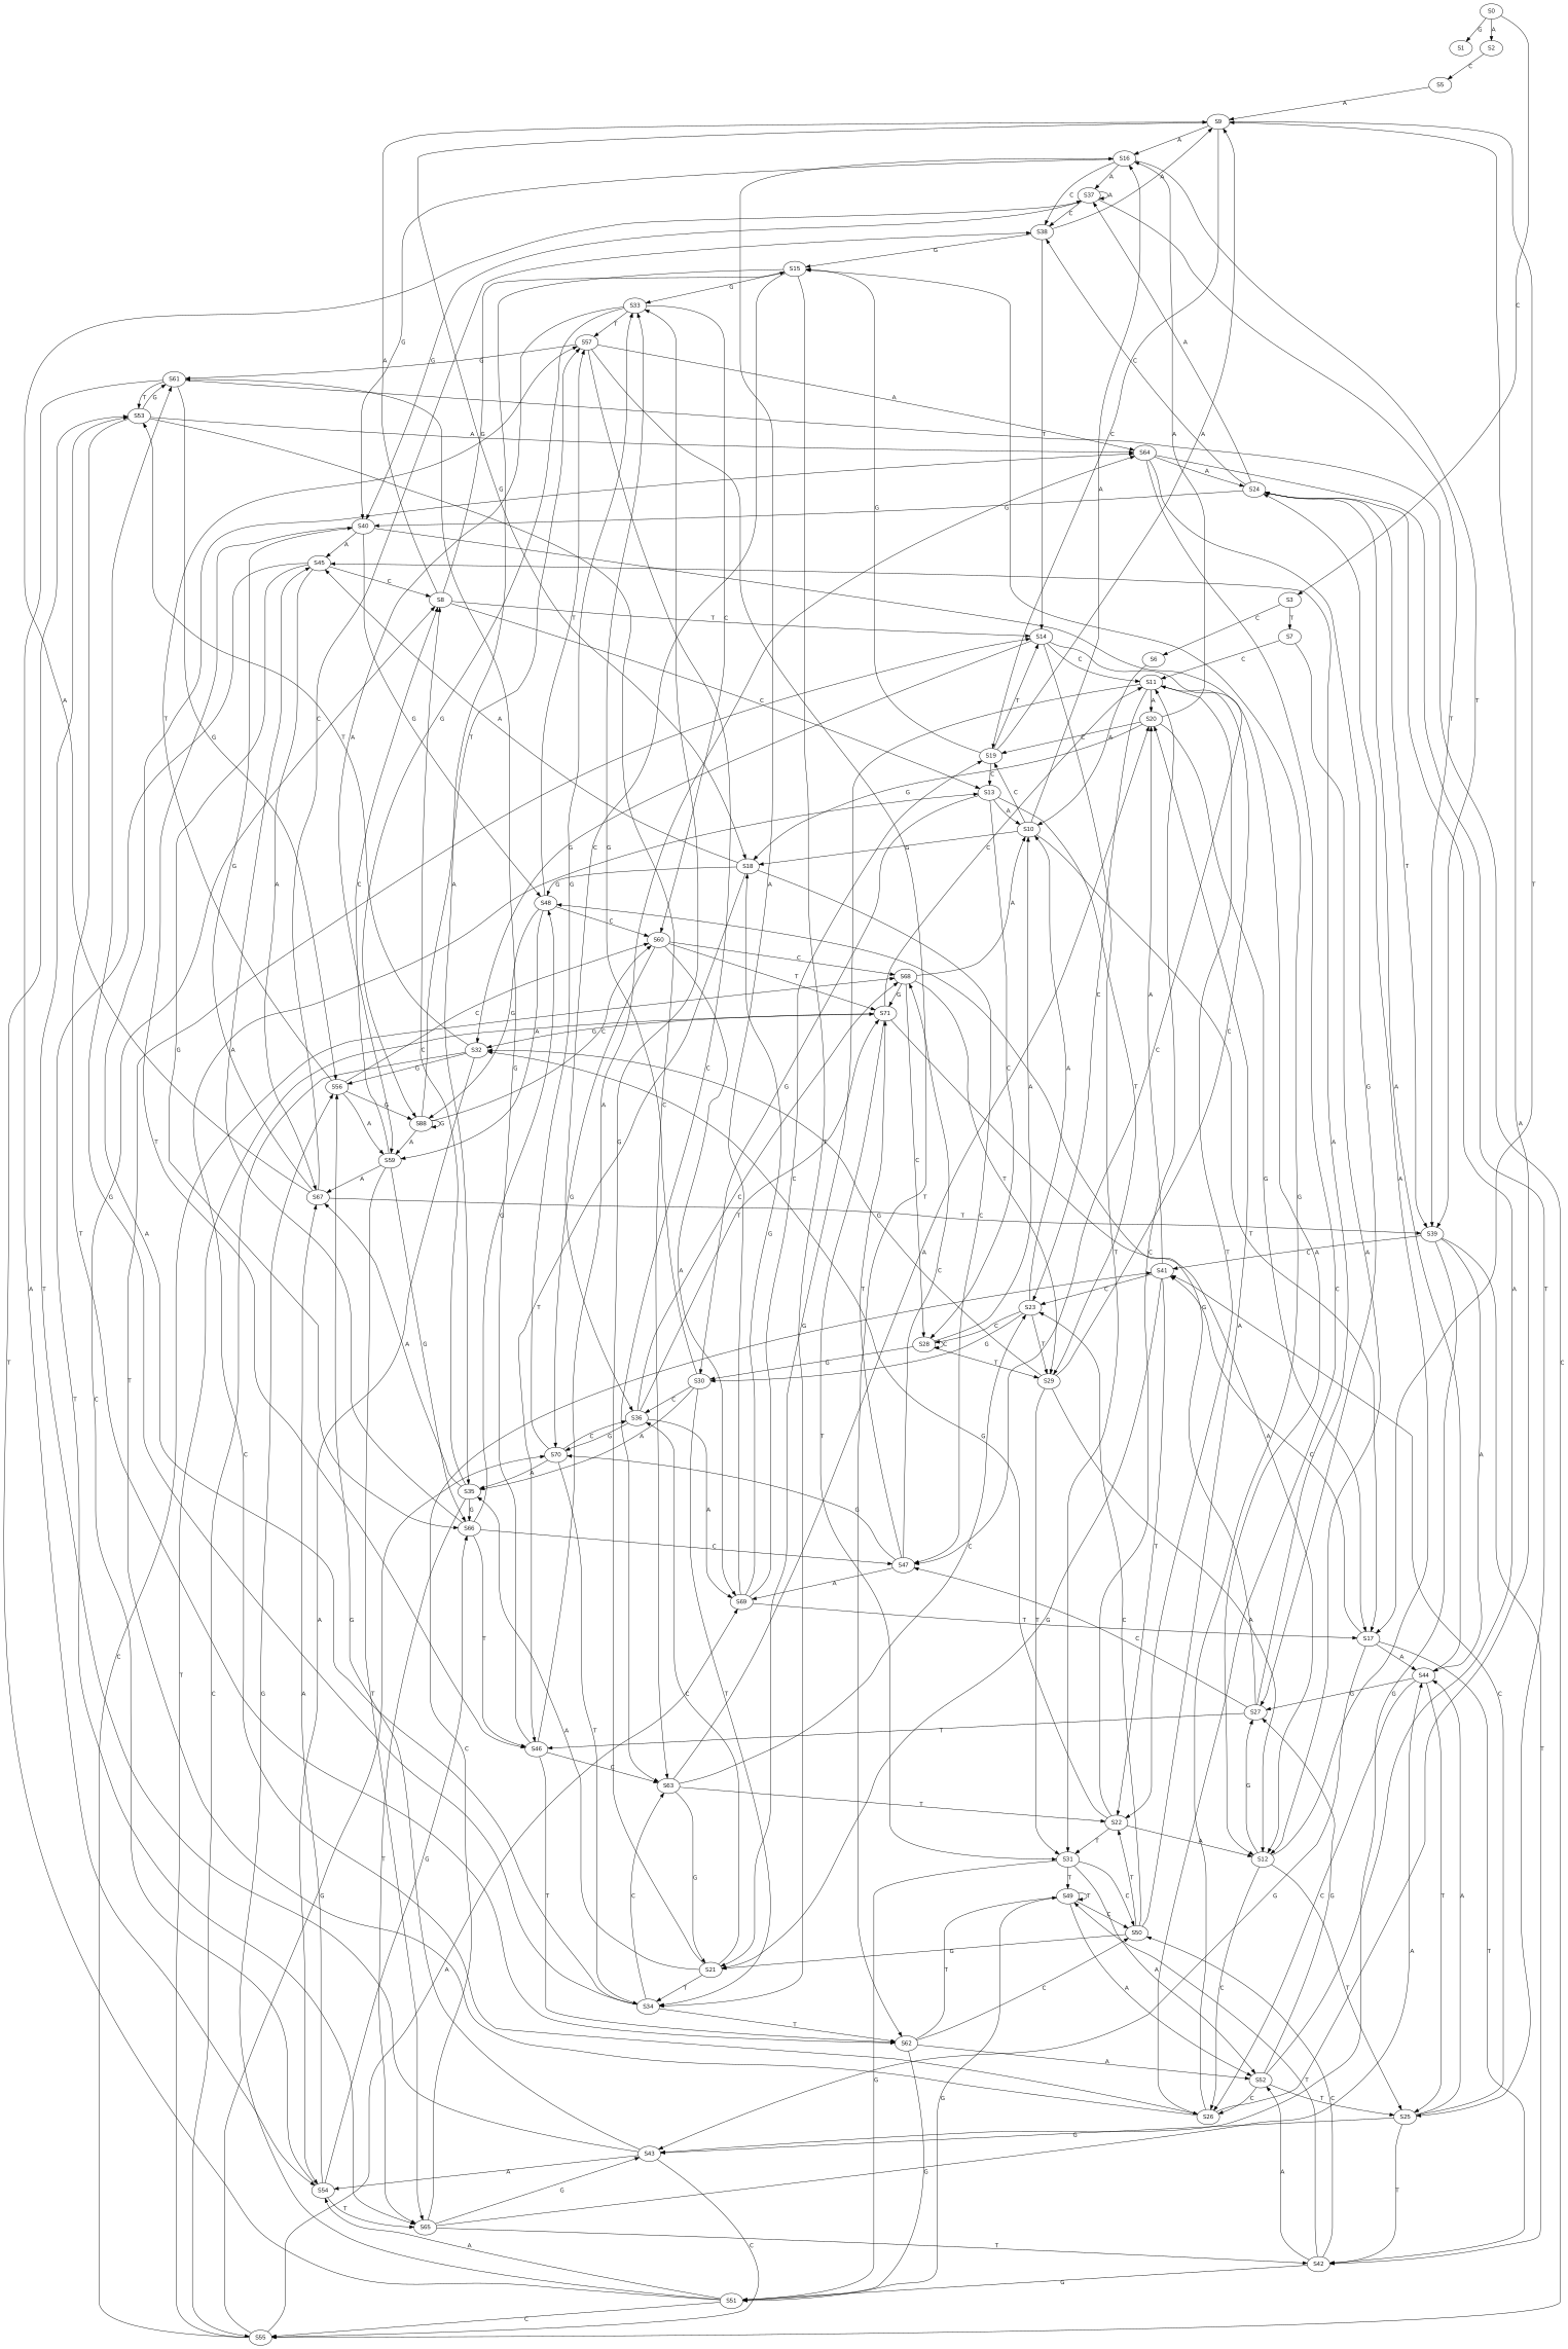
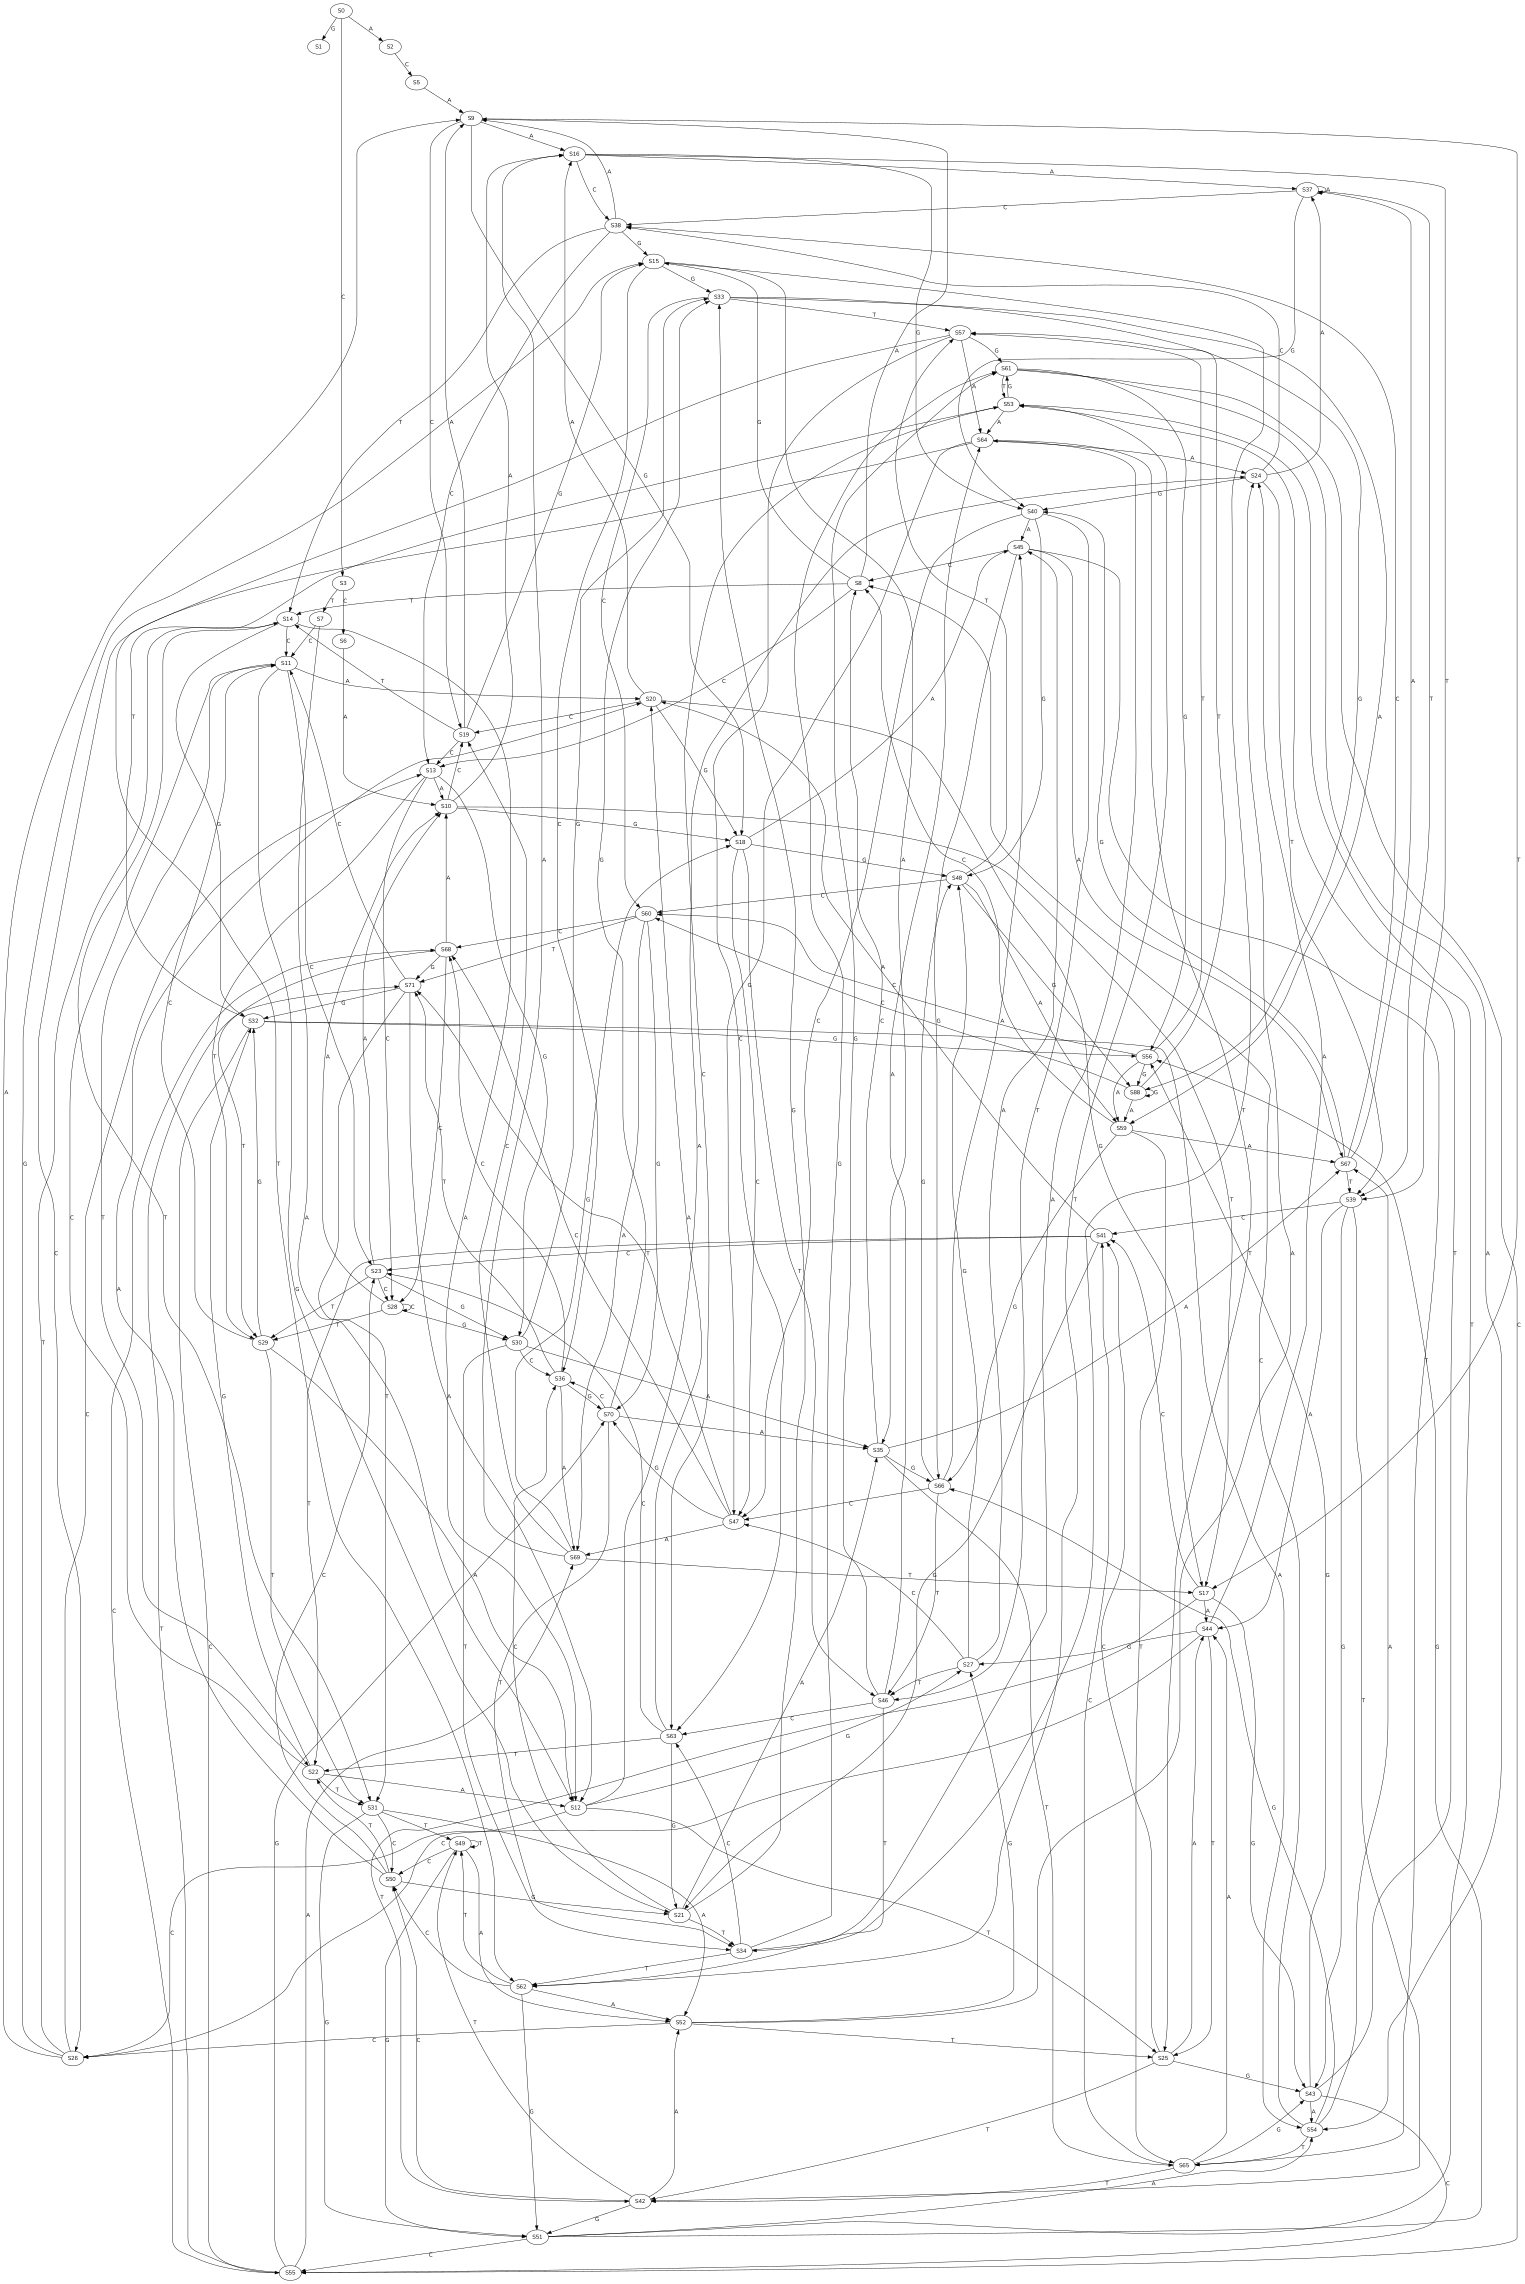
  strict digraph {
    fontname=Nunito
    node [fontname=Nunito]
    edge [fontname=Nunito]
    S0
    S1
    S2
    S3
    S5
    S6
    S7
    S9
    S10
    S11
    S12
    S8
    S13
    S14
    S15
    S16
    S17
    S18
    S19
    S20
    S21
    S22
    S23
    S24
    S25
    S26
    S27
    S28
    S29
    S30
    S31
    S32
    S33
    S34
    S35
    S36
    S37
    S38
    S39
    S40
    S41
    S42
    S43
    S44
    S45
    S46
    S47
    S48
    S49
    S50
    S51
    S52
    S53
    S54
    S55
    S56
    S57
    n58 [label=S88]
    S59
    S60
    S61
    S62
    S63
    S64
    S65
    S66
    S67
    S68
    S69
    S70
    S71
    S0 -> S1 [label=G]
    S0 -> S2 [label=A]
    S0 -> S3 [label=C]
    S2 -> S5 [label=C]
    S3 -> S6 [label=C]
    S3 -> S7 [label=T]
    S5 -> S9 [label=A]
    S6 -> S10 [label=A]
    S7 -> S11 [label=C]
    S7 -> S12 [label=A]
    S9 -> S16 [label=A]
    S9 -> S17 [label=T]
    S9 -> S18 [label=G]
    S9 -> S19 [label=C]
    S10 -> S16 [label=A]
    S10 -> S17 [label=T]
    S10 -> S18 [label=G]
    S10 -> S19 [label=C]
    S11 -> S20 [label=A]
    S11 -> S21 [label=G]
    S11 -> S22 [label=T]
    S11 -> S23 [label=C]
    S12 -> S24 [label=A]
    S12 -> S25 [label=T]
    S12 -> S26 [label=C]
    S12 -> S27 [label=G]
    S8 -> S9 [label=A]
    S8 -> S13 [label=C]
    S8 -> S14 [label=T]
    S8 -> S15 [label=G]
    S13 -> S10 [label=A]
    S13 -> S28 [label=C]
    S13 -> S29 [label=T]
    S13 -> S30 [label=G]
    S14 -> S11 [label=C]
    S14 -> S12 [label=A]
    S14 -> S31 [label=T]
    S14 -> S32 [label=G]
    S15 -> S33 [label=G]
    S15 -> S34 [label=T]
    S15 -> S35 [label=A]
    S15 -> S36 [label=C]
    S16 -> S37 [label=A]
    S16 -> S38 [label=C]
    S16 -> S39 [label=T]
    S16 -> S40 [label=G]
    S17 -> S41 [label=C]
    S17 -> S42 [label=T]
    S17 -> S43 [label=G]
    S17 -> S44 [label=A]
    S18 -> S45 [label=A]
    S18 -> S46 [label=T]
    S18 -> S47 [label=C]
    S18 -> S48 [label=G]
    S19 -> S9 [label=A]
    S19 -> S13 [label=C]
    S19 -> S14 [label=T]
    S19 -> S15 [label=G]
    S20 -> S16 [label=A]
    S20 -> S17 [label=G]
    S20 -> S18 [label=G]
    S20 -> S19 [label=C]
    S21 -> S33 [label=G]
    S21 -> S34 [label=T]
    S21 -> S35 [label=A]
    S21 -> S36 [label=C]
    S22 -> S11 [label=C]
    S22 -> S12 [label=A]
    S22 -> S31 [label=T]
    S22 -> S32 [label=G]
    S23 -> S10 [label=A]
    S23 -> S28 [label=C]
    S23 -> S29 [label=T]
    S23 -> S30 [label=G]
    S24 -> S37 [label=A]
    S24 -> S38 [label=C]
    S24 -> S39 [label=T]
    S24 -> S40 [label=G]
    S25 -> S41 [label=C]
    S25 -> S42 [label=T]
    S25 -> S43 [label=G]
    S25 -> S44 [label=A]
    S26 -> S9 [label=A]
    S26 -> S13 [label=C]
    S26 -> S14 [label=T]
    S26 -> S15 [label=G]
    S27 -> S45 [label=A]
    S27 -> S46 [label=T]
    S27 -> S47 [label=C]
    S27 -> S48 [label=G]
    S28 -> S10 [label=A]
    S28 -> S28 [label=C]
    S28 -> S29 [label=T]
    S28 -> S30 [label=G]
    S29 -> S11 [label=C]
    S29 -> S12 [label=A]
    S29 -> S31 [label=T]
    S29 -> S32 [label=G]
    S30 -> S33 [label=G]
    S30 -> S34 [label=T]
    S30 -> S35 [label=A]
    S30 -> S36 [label=C]
    S31 -> S49 [label=T]
    S31 -> S50 [label=C]
    S31 -> S51 [label=G]
    S31 -> S52 [label=A]
    S32 -> S53 [label=T]
    S32 -> S54 [label=A]
    S32 -> S55 [label=C]
    S32 -> S56 [label=G]
    S33 -> S57 [label=T]
    S33 -> n58 [label=G]
    S33 -> S59 [label=A]
    S33 -> S60 [label=C]
    S34 -> S61 [label=G]
    S34 -> S62 [label=T]
    S34 -> S63 [label=C]
    S34 -> S64 [label=A]
    S35 -> S8 [label=C]
    S35 -> S65 [label=T]
    S35 -> S66 [label=G]
    S35 -> S67 [label=A]
    S36 -> S68 [label=C]
    S36 -> S69 [label=A]
    S36 -> S70 [label=G]
    S36 -> S71 [label=T]
    S37 -> S37 [label=A]
    S37 -> S38 [label=C]
    S37 -> S39 [label=T]
    S37 -> S40 [label=G]
    S38 -> S9 [label=A]
+   S38 -> S13 [label=C]
    S38 -> S14 [label=T]
    S38 -> S15 [label=G]
    S39 -> S41 [label=C]
    S39 -> S42 [label=T]
    S39 -> S43 [label=G]
    S39 -> S44 [label=A]
    S40 -> S45 [label=A]
    S40 -> S46 [label=T]
    S40 -> S47 [label=C]
    S40 -> S48 [label=G]
    S41 -> S20 [label=A]
    S41 -> S21 [label=G]
    S41 -> S22 [label=T]
    S41 -> S23 [label=C]
    S42 -> S49 [label=T]
    S42 -> S50 [label=C]
    S42 -> S51 [label=G]
    S42 -> S52 [label=A]
    S43 -> S53 [label=T]
    S43 -> S54 [label=A]
    S43 -> S55 [label=C]
    S43 -> S56 [label=G]
    S44 -> S24 [label=A]
    S44 -> S25 [label=T]
    S44 -> S26 [label=C]
    S44 -> S27 [label=G]
    S45 -> S8 [label=C]
    S45 -> S65 [label=T]
    S45 -> S66 [label=G]
    S45 -> S67 [label=A]
    S46 -> S61 [label=G]
    S46 -> S62 [label=T]
    S46 -> S63 [label=C]
    S46 -> S64 [label=A]
    S47 -> S68 [label=C]
    S47 -> S69 [label=A]
    S47 -> S70 [label=G]
    S47 -> S71 [label=T]
    S48 -> S57 [label=T]
    S48 -> n58 [label=G]
    S48 -> S59 [label=A]
    S48 -> S60 [label=C]
    S49 -> S49 [label=T]
    S49 -> S50 [label=C]
    S49 -> S51 [label=G]
    S49 -> S52 [label=A]
    S50 -> S20 [label=A]
    S50 -> S21 [label=G]
    S50 -> S22 [label=T]
    S50 -> S23 [label=C]
    S51 -> S53 [label=T]
    S51 -> S54 [label=A]
    S51 -> S55 [label=C]
    S51 -> S56 [label=G]
    S52 -> S24 [label=A]
    S52 -> S25 [label=T]
    S52 -> S26 [label=C]
    S52 -> S27 [label=G]
    S53 -> S61 [label=G]
    S53 -> S62 [label=T]
    S53 -> S63 [label=C]
    S53 -> S64 [label=A]
    S54 -> S8 [label=C]
    S54 -> S65 [label=T]
    S54 -> S66 [label=G]
    S54 -> S67 [label=A]
    S55 -> S68 [label=C]
    S55 -> S69 [label=A]
    S55 -> S70 [label=G]
    S55 -> S71 [label=T]
    S56 -> S57 [label=T]
    S56 -> n58 [label=G]
    S56 -> S59 [label=A]
    S56 -> S60 [label=C]
    S57 -> S61 [label=G]
    S57 -> S62 [label=T]
    S57 -> S63 [label=C]
    S57 -> S64 [label=A]
    n58 -> S57 [label=T]
    n58 -> n58 [label=G]
    n58 -> S59 [label=A]
    n58 -> S60 [label=C]
    S59 -> S8 [label=C]
    S59 -> S65 [label=T]
    S59 -> S66 [label=G]
    S59 -> S67 [label=A]
    S60 -> S68 [label=C]
    S60 -> S69 [label=A]
    S60 -> S70 [label=G]
    S60 -> S71 [label=T]
    S61 -> S53 [label=T]
    S61 -> S54 [label=A]
    S61 -> S55 [label=C]
    S61 -> S56 [label=G]
    S62 -> S49 [label=T]
    S62 -> S50 [label=C]
    S62 -> S51 [label=G]
    S62 -> S52 [label=A]
    S63 -> S20 [label=A]
    S63 -> S21 [label=G]
    S63 -> S22 [label=T]
    S63 -> S23 [label=C]
    S64 -> S24 [label=A]
    S64 -> S25 [label=T]
    S64 -> S26 [label=C]
-   S64 -> S27 [label=G]
+   S64 -> S47 [label=G]
    S65 -> S41 [label=C]
    S65 -> S42 [label=T]
    S65 -> S43 [label=G]
    S65 -> S44 [label=A]
    S66 -> S45 [label=A]
    S66 -> S46 [label=T]
    S66 -> S47 [label=C]
    S66 -> S48 [label=G]
    S67 -> S37 [label=A]
    S67 -> S38 [label=C]
    S67 -> S39 [label=T]
    S67 -> S40 [label=G]
    S68 -> S10 [label=A]
    S68 -> S28 [label=C]
    S68 -> S29 [label=T]
    S68 -> S71 [label=G]
    S69 -> S16 [label=A]
    S69 -> S17 [label=T]
    S69 -> S18 [label=G]
    S69 -> S19 [label=C]
    S70 -> S33 [label=G]
    S70 -> S34 [label=T]
    S70 -> S35 [label=A]
    S70 -> S36 [label=C]
    S71 -> S11 [label=C]
    S71 -> S12 [label=A]
    S71 -> S31 [label=T]
    S71 -> S32 [label=G]
  }
